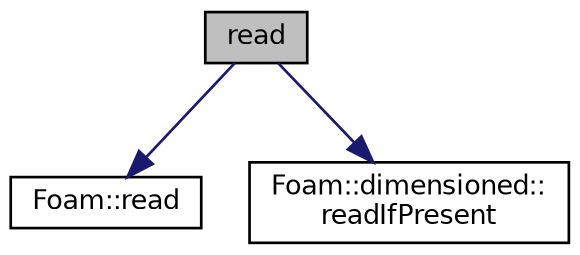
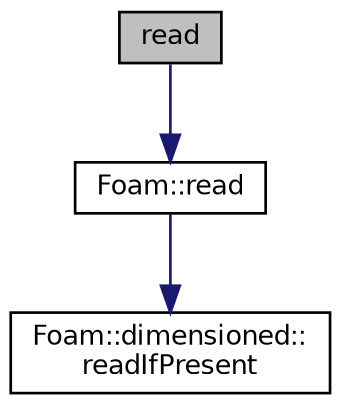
  digraph {
    rankdir=TB
    node [color=black fontname=Helvetica fontsize=10 shape=record]
    edge [color=midnightblue fontname=Helvetica fontsize=10 labelfontname=Helvetica labelfontsize=10 style=solid]
    n1 [fillcolor=grey75 fontcolor=black height=0.2 label=read style=filled width=0.4]
    n2 [height=0.2 label="Foam::read" width=0.4]
    n3 [height=0.2 label="Foam::dimensioned::\lreadIfPresent" width=0.4]
    n1 -> n2
-   n1 -> n3
+   n2 -> n3
  }
